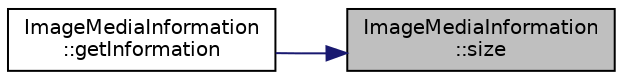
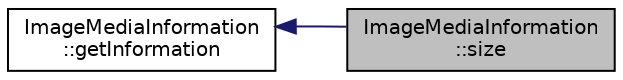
  digraph {
    rankdir=RL
    node [color=black fontname=Helvetica fontsize=10 shape=record style=filled]
    n1 [fillcolor=grey75 fontcolor=black height=0.2 label="ImageMediaInformation\l::size" width=0.4]
    n2 [fillcolor=white height=0.2 label="ImageMediaInformation\l::getInformation" width=0.4]
-   n1 -> n2 [color=midnightblue dir=back fontname=Helvetica fontsize=10 labelfontname=Helvetica labelfontsize=10 style=solid]
+   n2 -> n1 [color=midnightblue dir=back fontname=Helvetica fontsize=10 labelfontname=Helvetica labelfontsize=10 style=solid]
  }
